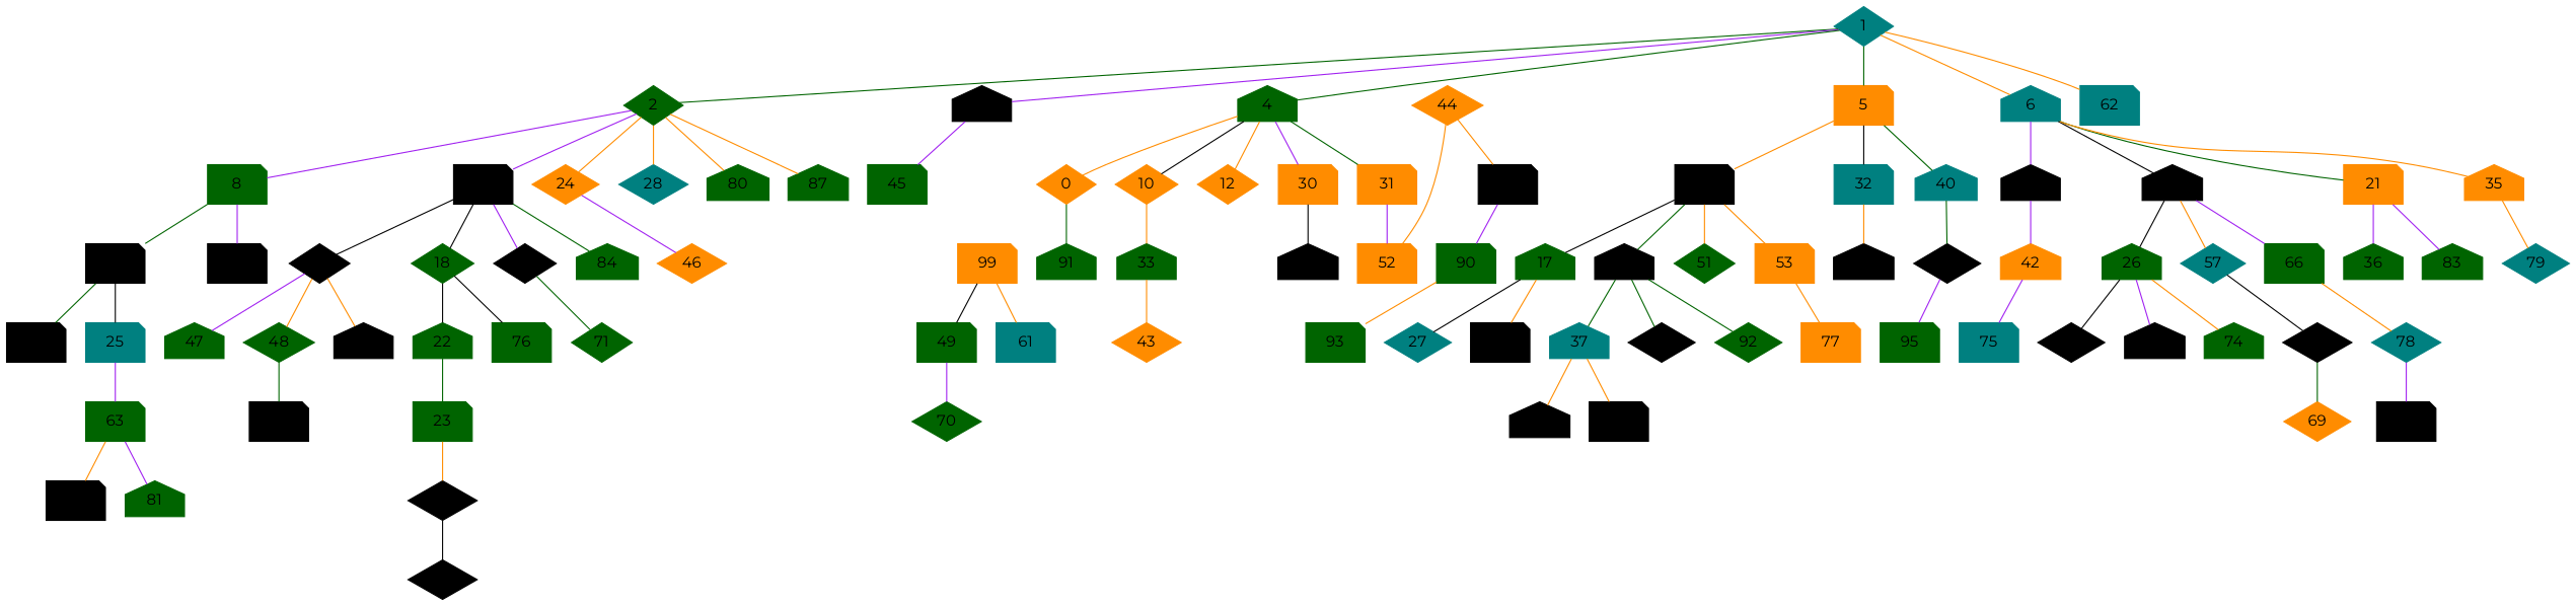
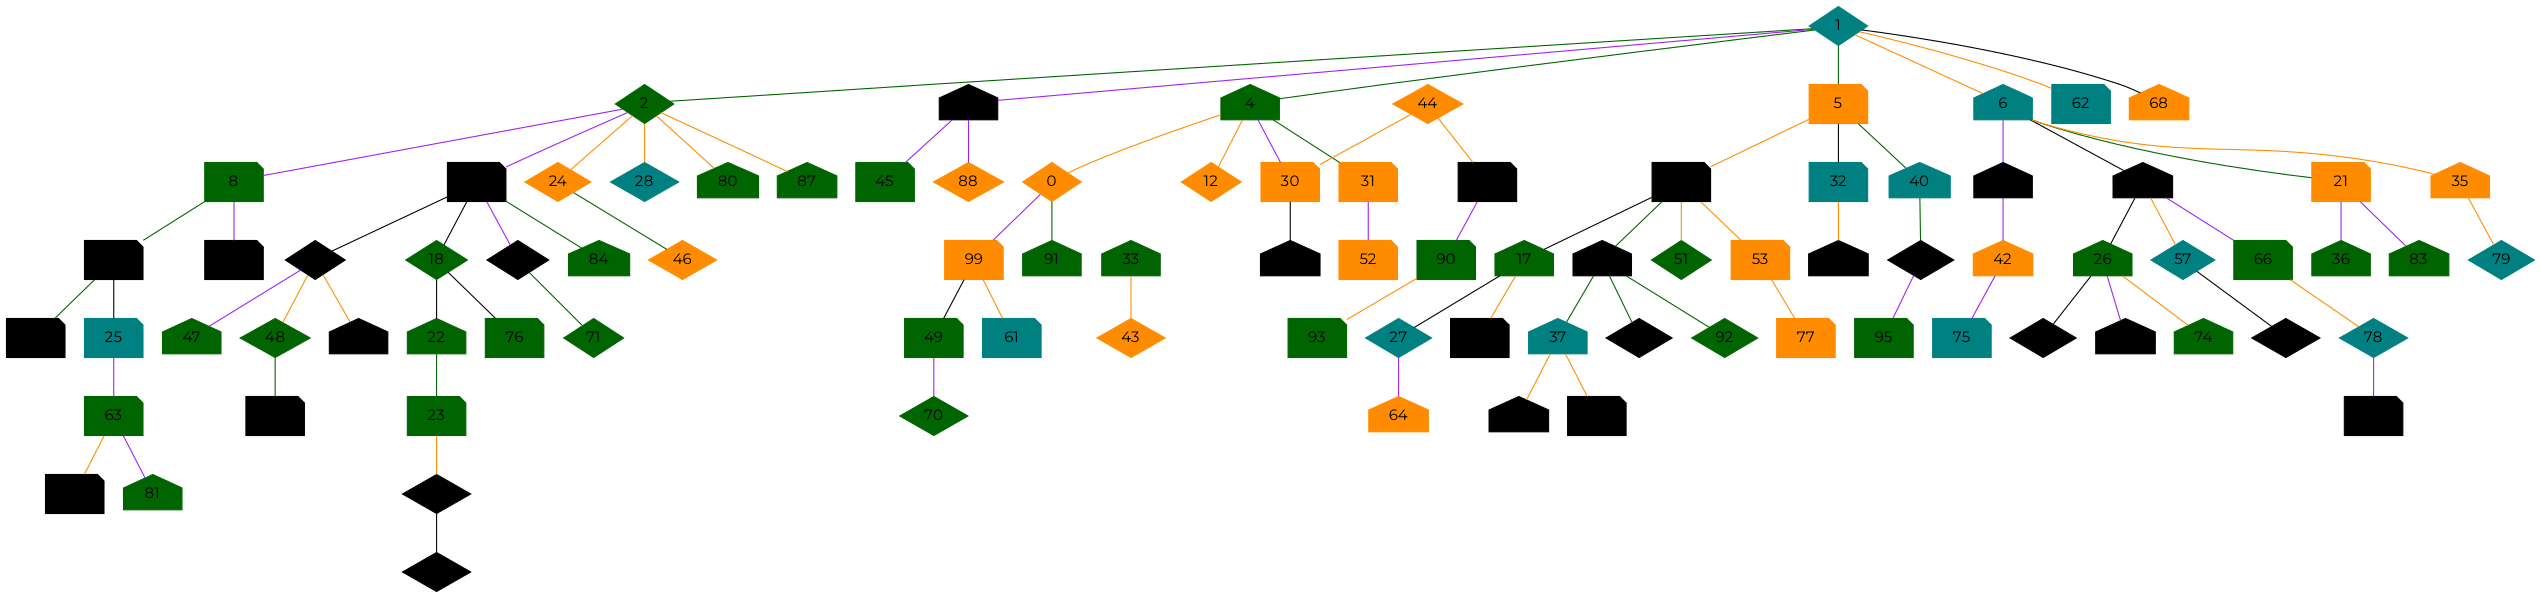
  graph {
    fontname=Montserrat
    node [color=darkgreen fontname=Montserrat shape=note style=filled]
    edge [color=darkorange fontname=Montserrat]
    1 [color=teal shape=diamond]
    2 [shape=diamond]
    3 [color=black shape=house]
    4 [shape=house]
    5 [color=darkorange]
    6 [color=teal shape=house]
    62 [color=teal]
+   68 [color=darkorange shape=house]
    8
    11 [color=black]
    24 [color=darkorange shape=diamond]
    28 [color=teal shape=diamond]
    80 [shape=house]
    87 [shape=house]
    45
+   88 [color=darkorange shape=diamond]
    n17 [color=darkorange label=0 shape=diamond]
-   10 [color=darkorange shape=diamond]
    12 [color=darkorange shape=diamond]
    30 [color=darkorange]
    31 [color=darkorange]
    7 [color=black]
    32 [color=teal]
    40 [color=teal shape=house]
    15 [color=black shape=house]
    20 [color=black shape=house]
    21 [color=darkorange]
    35 [color=darkorange shape=house]
    13 [color=black]
    50 [color=black]
    16 [color=black shape=diamond]
    18 [shape=diamond]
    41 [color=black shape=diamond]
    84 [shape=house]
    46 [color=darkorange shape=diamond]
    n36 [color=darkorange label=99]
    91 [shape=house]
    33 [shape=house]
    82 [color=black shape=house]
    52 [color=darkorange]
    17 [shape=house]
    29 [color=black shape=house]
    51 [shape=diamond]
    53 [color=darkorange]
    34 [color=black shape=house]
    73 [color=black shape=diamond]
    42 [color=darkorange shape=house]
    26 [shape=house]
    57 [color=teal shape=diamond]
    66
    36 [shape=house]
    83 [shape=house]
    79 [color=teal shape=diamond]
    27 [color=teal shape=diamond]
    65 [color=black]
    37 [color=teal shape=house]
    56 [color=black shape=diamond]
    92 [shape=diamond]
    77 [color=darkorange]
    14 [color=black]
    25 [color=teal]
    49
    61 [color=teal]
    43 [color=darkorange shape=diamond]
    47 [shape=house]
    48 [shape=diamond]
    55 [color=black shape=house]
    22 [shape=house]
    76
    71 [shape=diamond]
    63
    75 [color=teal]
    59 [color=black]
+   64 [color=darkorange shape=house]
    23
    70 [shape=diamond]
    39 [color=black shape=diamond]
    54 [color=black shape=house]
    74 [shape=house]
    60 [color=black shape=diamond]
    78 [color=teal shape=diamond]
    85 [color=black shape=diamond]
    86 [color=black shape=diamond]
    67 [color=black]
    81 [shape=house]
    38 [color=black shape=house]
    72 [color=black]
    44 [color=darkorange shape=diamond]
    58 [color=black]
    95
    90
-   69 [color=darkorange shape=diamond]
    93
    94 [color=black]
    1 -- 2 [color=darkgreen]
    1 -- 3 [color=purple]
    1 -- 4 [color=darkgreen]
    1 -- 5 [color=darkgreen]
    1 -- 6
    1 -- 62
+   1 -- 68 [color=black]
    2 -- 8 [color=purple]
    2 -- 11 [color=purple]
    2 -- 24
    2 -- 28
    2 -- 80
    2 -- 87
    3 -- 45 [color=purple]
+   3 -- 88 [color=purple]
    4 -- n17
-   4 -- 10 [color=black]
    4 -- 12
    4 -- 30 [color=purple]
    4 -- 31 [color=darkgreen]
    5 -- 7
    5 -- 32 [color=black]
    5 -- 40 [color=darkgreen]
    6 -- 15 [color=purple]
    6 -- 20 [color=black]
    6 -- 21 [color=darkgreen]
    6 -- 35
    8 -- 13 [color=darkgreen]
    8 -- 50 [color=purple]
    11 -- 16 [color=black]
    11 -- 18 [color=black]
    11 -- 41 [color=purple]
    11 -- 84 [color=darkgreen]
-   24 -- 46 [color=purple]
+   24 -- 46 [color=darkgreen]
+   n17 -- n36 [color=purple]
    n17 -- 91 [color=darkgreen]
-   10 -- 33
    30 -- 82 [color=black]
    31 -- 52 [color=purple]
    7 -- 17 [color=black]
    7 -- 29 [color=darkgreen]
    7 -- 51
    7 -- 53
    32 -- 34
    40 -- 73 [color=darkgreen]
    15 -- 42 [color=purple]
    20 -- 26 [color=black]
    20 -- 57
    20 -- 66 [color=purple]
    21 -- 36 [color=purple]
    21 -- 83 [color=purple]
    35 -- 79
    13 -- 14 [color=darkgreen]
    13 -- 25 [color=black]
    16 -- 47 [color=purple]
    16 -- 48
    16 -- 55
    18 -- 22 [color=black]
    18 -- 76 [color=black]
    41 -- 71 [color=darkgreen]
    n36 -- 49 [color=black]
    n36 -- 61
    33 -- 43
    17 -- 27 [color=black]
    17 -- 65
    29 -- 37 [color=darkgreen]
    29 -- 56 [color=darkgreen]
    29 -- 92 [color=darkgreen]
    53 -- 77
    73 -- 95 [color=purple]
    42 -- 75 [color=purple]
    26 -- 39 [color=black]
    26 -- 54 [color=purple]
    26 -- 74
    57 -- 60 [color=black]
    66 -- 78
+   27 -- 64 [color=purple]
    37 -- 38
    37 -- 72
    25 -- 63 [color=purple]
    49 -- 70 [color=purple]
    48 -- 59 [color=darkgreen]
    22 -- 23 [color=darkgreen]
    63 -- 67
    63 -- 81 [color=purple]
    23 -- 85
-   60 -- 69 [color=darkgreen]
    78 -- 94 [color=purple]
    85 -- 86 [color=black]
-   44 -- 52
+   44 -- 30
    44 -- 58
    58 -- 90 [color=purple]
    90 -- 93
  }
